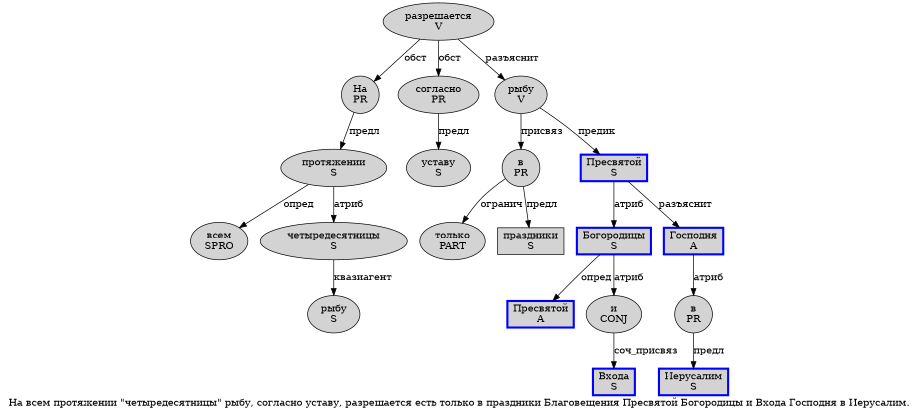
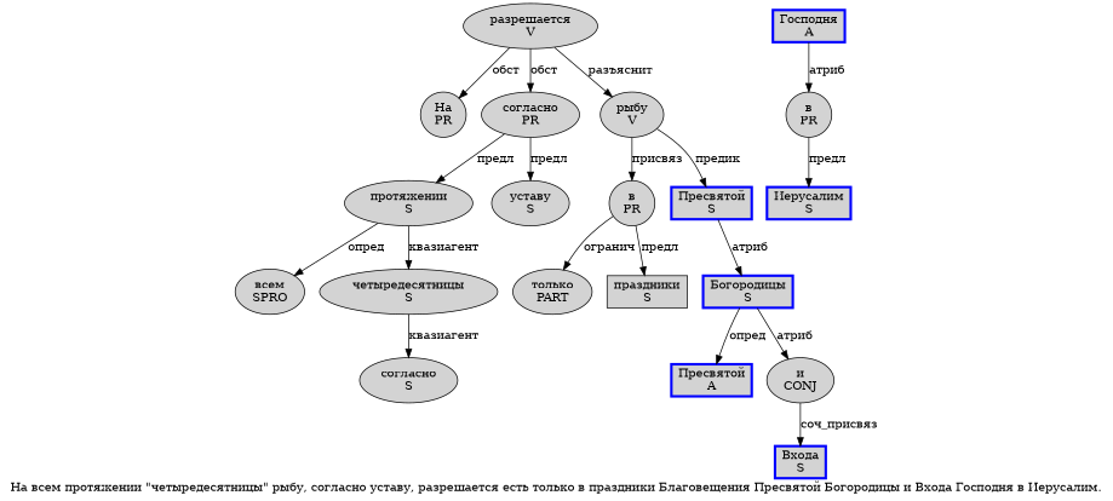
  digraph {
    label="На всем протяжении \"четыредесятницы\" рыбу, согласно уставу, разрешается есть только в праздники Благовещения Пресвятой Богородицы и Входа Господня в Иерусалим."
    node [fillcolor=lightgray penwidth=1 shape=ellipse style=filled]
    n1 [label="На\nPR"]
    n2 [label="протяжении\nS"]
    n3 [label="всем\nSPRO"]
    n4 [label="четыредесятницы\nS"]
-   n5 [label="рыбу\nS"]
+   n5 [label="согласно\nS"]
    n6 [label="согласно\nPR"]
    n7 [label="уставу\nS"]
    n8 [label="разрешается\nV"]
    n9 [label="рыбу\nV"]
    n10 [label="в\nPR"]
    n11 [color=blue label="Пресвятой\nS" penwidth=3 shape=box]
    n12 [label="только\nPART"]
    n13 [label="праздники\nS" shape=box]
    n14 [color=blue label="Богородицы\nS" penwidth=3 shape=box]
    n15 [color=blue label="Господня\nA" penwidth=3 shape=box]
    n16 [color=blue label="Пресвятой\nA" penwidth=3 shape=box]
    n17 [label="и\nCONJ"]
    n18 [label="в\nPR"]
    n19 [color=blue label="Входа\nS" penwidth=3 shape=box]
    n20 [color=blue label="Иерусалим\nS" penwidth=3 shape=box]
-   n1 -> n2 [label="предл"]
+   n6 -> n2 [label="предл"]
    n2 -> n3 [label="опред"]
-   n2 -> n4 [label="атриб"]
+   n2 -> n4 [label="квазиагент"]
    n4 -> n5 [label="квазиагент"]
    n6 -> n7 [label="предл"]
    n8 -> n1 [label="обст"]
    n8 -> n6 [label="обст"]
    n8 -> n9 [label="разъяснит"]
    n9 -> n10 [label="присвяз"]
    n9 -> n11 [label="предик"]
    n10 -> n12 [label="огранич"]
    n10 -> n13 [label="предл"]
    n11 -> n14 [label="атриб"]
-   n11 -> n15 [label="разъяснит"]
    n14 -> n16 [label="опред"]
    n14 -> n17 [label="атриб"]
    n15 -> n18 [label="атриб"]
    n17 -> n19 [label="соч_присвяз"]
    n18 -> n20 [label="предл"]
  }
